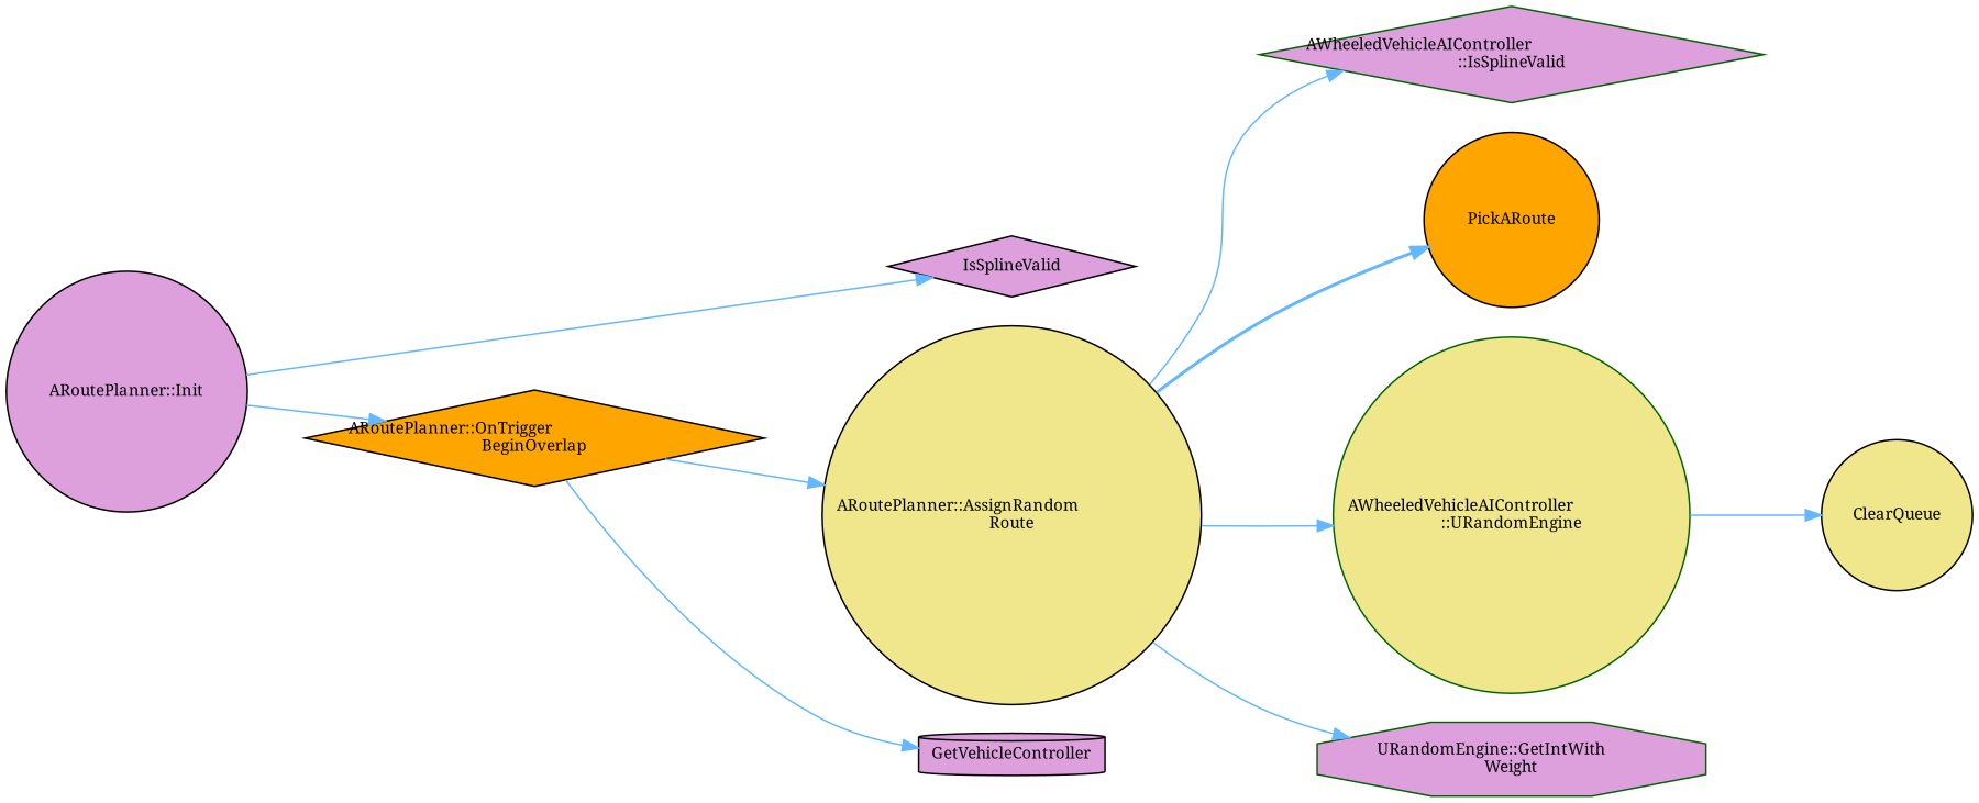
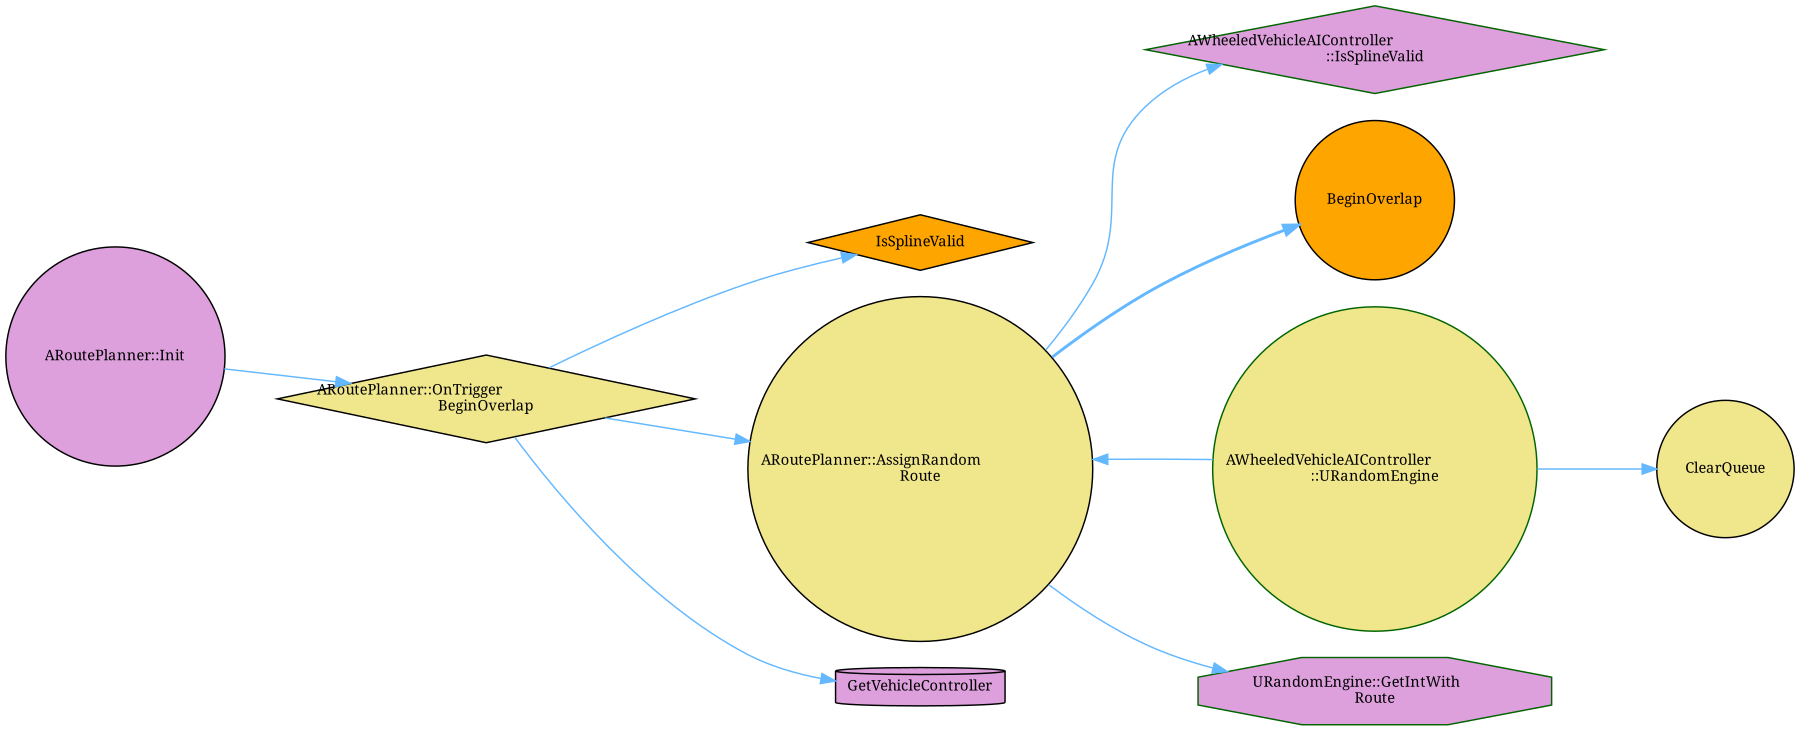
  digraph {
    fontname="Noto Serif"
    rankdir=LR
    node [color=black fillcolor=plum fontname="Noto Serif" fontsize=10 shape=circle style=filled]
    edge [color=steelblue1 fontname="Noto Serif" fontsize=10 labelfontname=Helvetica labelfontsize=10 style=solid]
    n1 [fontcolor=black height=0.2 label="ARoutePlanner::Init" width=0.4]
-   n2 [height=0.2 label=IsSplineValid shape=diamond width=0.4]
-   n3 [fillcolor=orange height=0.2 label="ARoutePlanner::OnTrigger\lBeginOverlap" shape=diamond width=0.4]
+   n2 [fillcolor=orange height=0.2 label=IsSplineValid shape=diamond width=0.4]
+   n3 [fillcolor=khaki height=0.2 label="ARoutePlanner::OnTrigger\lBeginOverlap" shape=diamond width=0.4]
    n4 [fillcolor=khaki height=0.2 label="ARoutePlanner::AssignRandom\lRoute" width=0.4]
    n5 [height=0.2 label=GetVehicleController shape=cylinder width=0.4]
    n6 [color=darkgreen height=0.2 label="AWheeledVehicleAIController\l::IsSplineValid" shape=diamond width=0.4]
-   n7 [fillcolor=orange height=0.2 label=PickARoute width=0.4]
+   n7 [fillcolor=orange height=0.2 label=BeginOverlap width=0.4]
    n8 [color=darkgreen fillcolor=khaki height=0.2 label="AWheeledVehicleAIController\l::URandomEngine" width=0.4]
-   n9 [color=darkgreen height=0.2 label="URandomEngine::GetIntWith\lWeight" shape=octagon width=0.4]
+   n9 [color=darkgreen height=0.2 label="URandomEngine::GetIntWith\lRoute" shape=octagon width=0.4]
    n10 [fillcolor=khaki height=0.2 label=ClearQueue width=0.4]
-   n1 -> n2
+   n3 -> n2
    n1 -> n3
    n3 -> n4
    n3 -> n5
    n4 -> n6
    n4 -> n7 [style=bold]
-   n4 -> n8
+   n8 -> n4
    n4 -> n9
    n8 -> n10
  }
